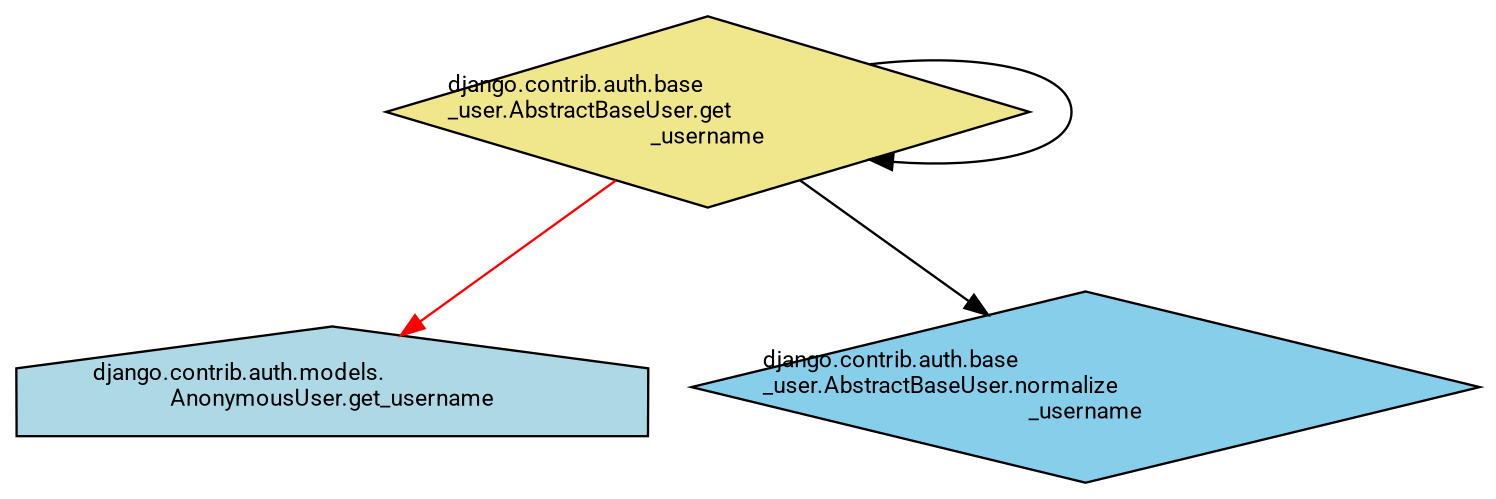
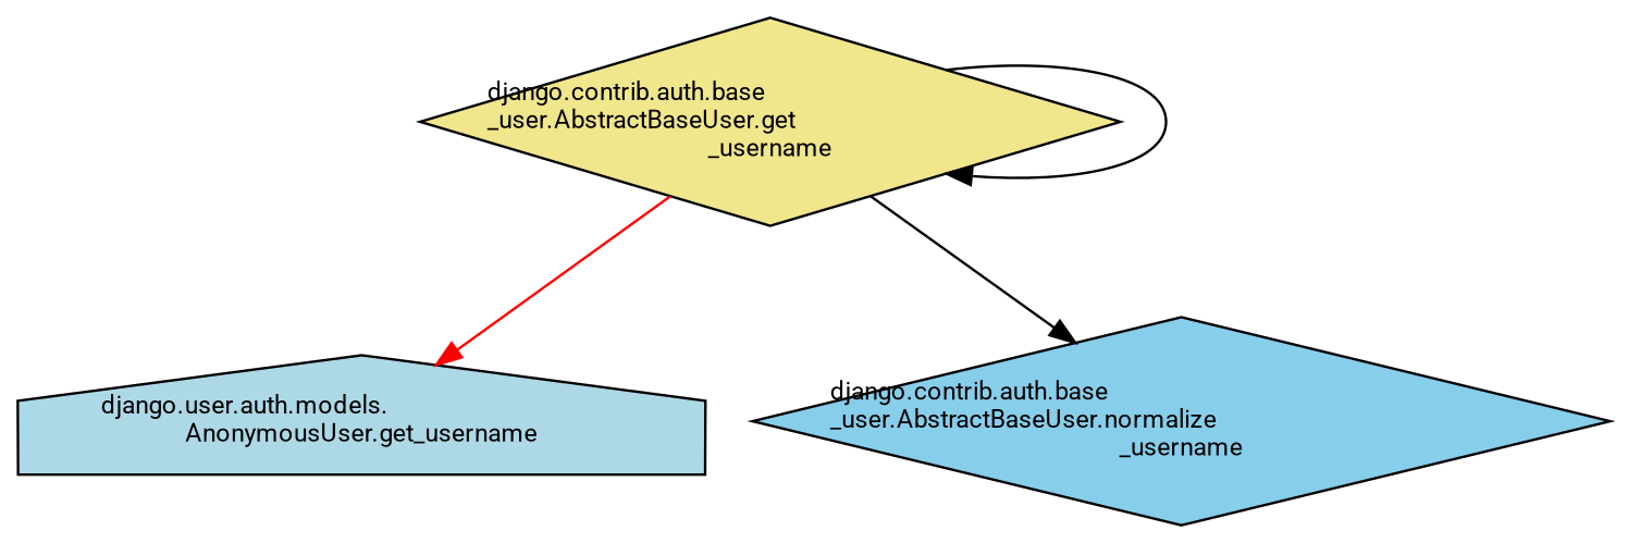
  digraph {
    rankdir=TB
    fontname=Roboto
    node [color=black fontname=Roboto fontsize=10 shape=diamond style=filled]
    edge [color=black fontname=Roboto fontsize=10 labelfontname=Helvetica labelfontsize=10 style=solid]
    n1 [fillcolor=khaki fontcolor=black height=0.2 label="django.contrib.auth.base\l_user.AbstractBaseUser.get\l_username" width=0.4]
-   n2 [fillcolor=lightblue height=0.2 label="django.contrib.auth.models.\lAnonymousUser.get_username" shape=house width=0.4]
+   n2 [fillcolor=lightblue height=0.2 label="django.user.auth.models.\lAnonymousUser.get_username" shape=house width=0.4]
    n3 [fillcolor=skyblue height=0.2 label="django.contrib.auth.base\l_user.AbstractBaseUser.normalize\l_username" width=0.4]
    n1 -> n1
    n1 -> n2 [color=red]
    n1 -> n3
  }
